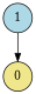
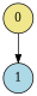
  digraph {
    fontname="Liberation Serif"
    node [fontsize=16 shape=circle style=filled fontname="Liberation Serif"]
    0 [fillcolor=khaki]
    1 [fillcolor=lightblue]
-   1 -> 0 [fontname="Liberation Serif"]
+   0 -> 1 [fontname="Liberation Serif"]
  }
